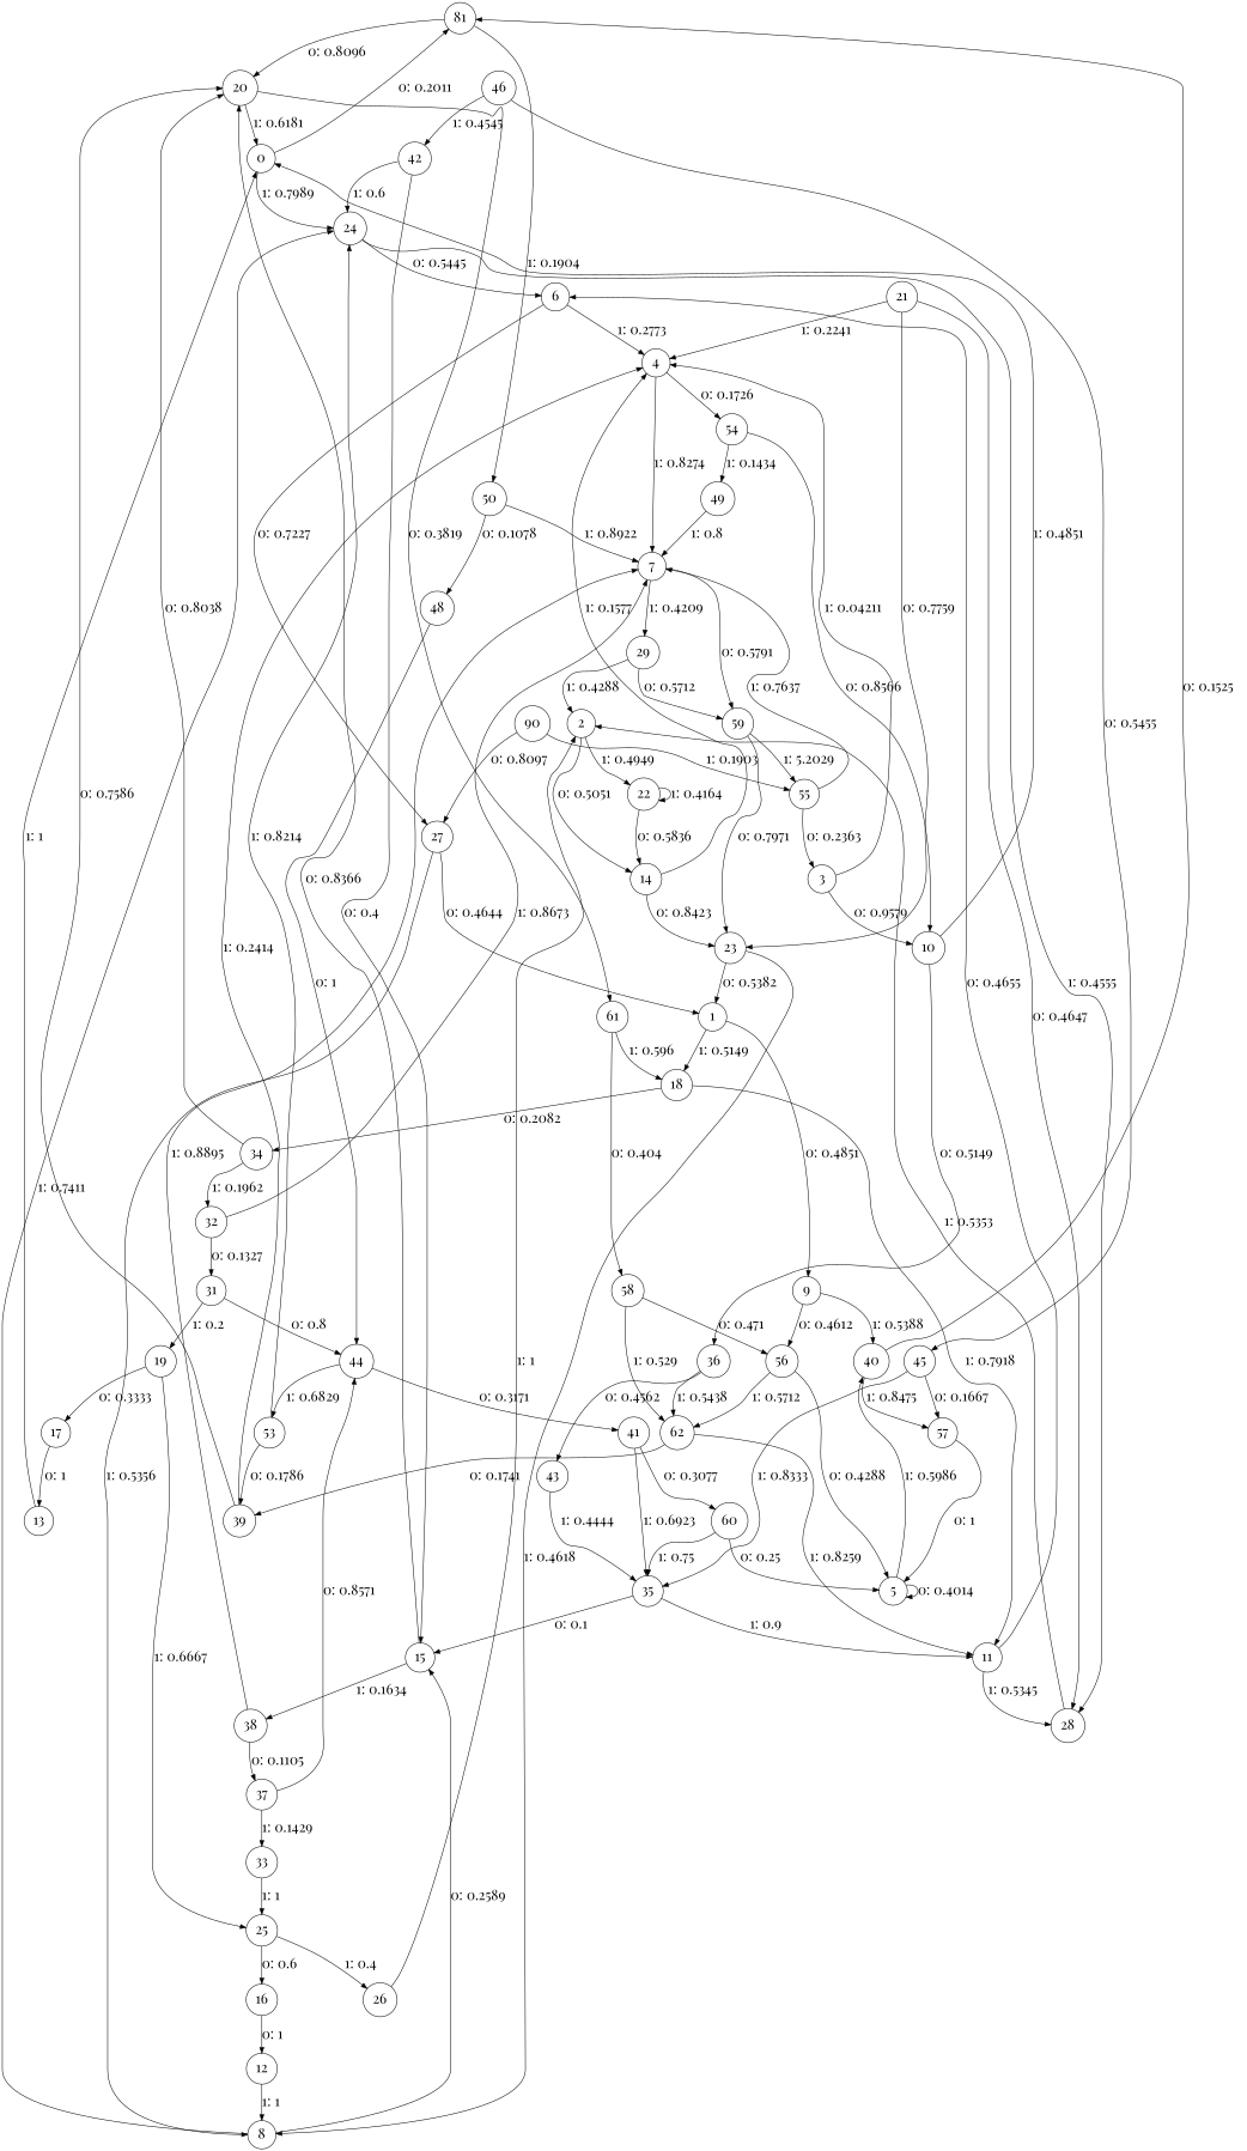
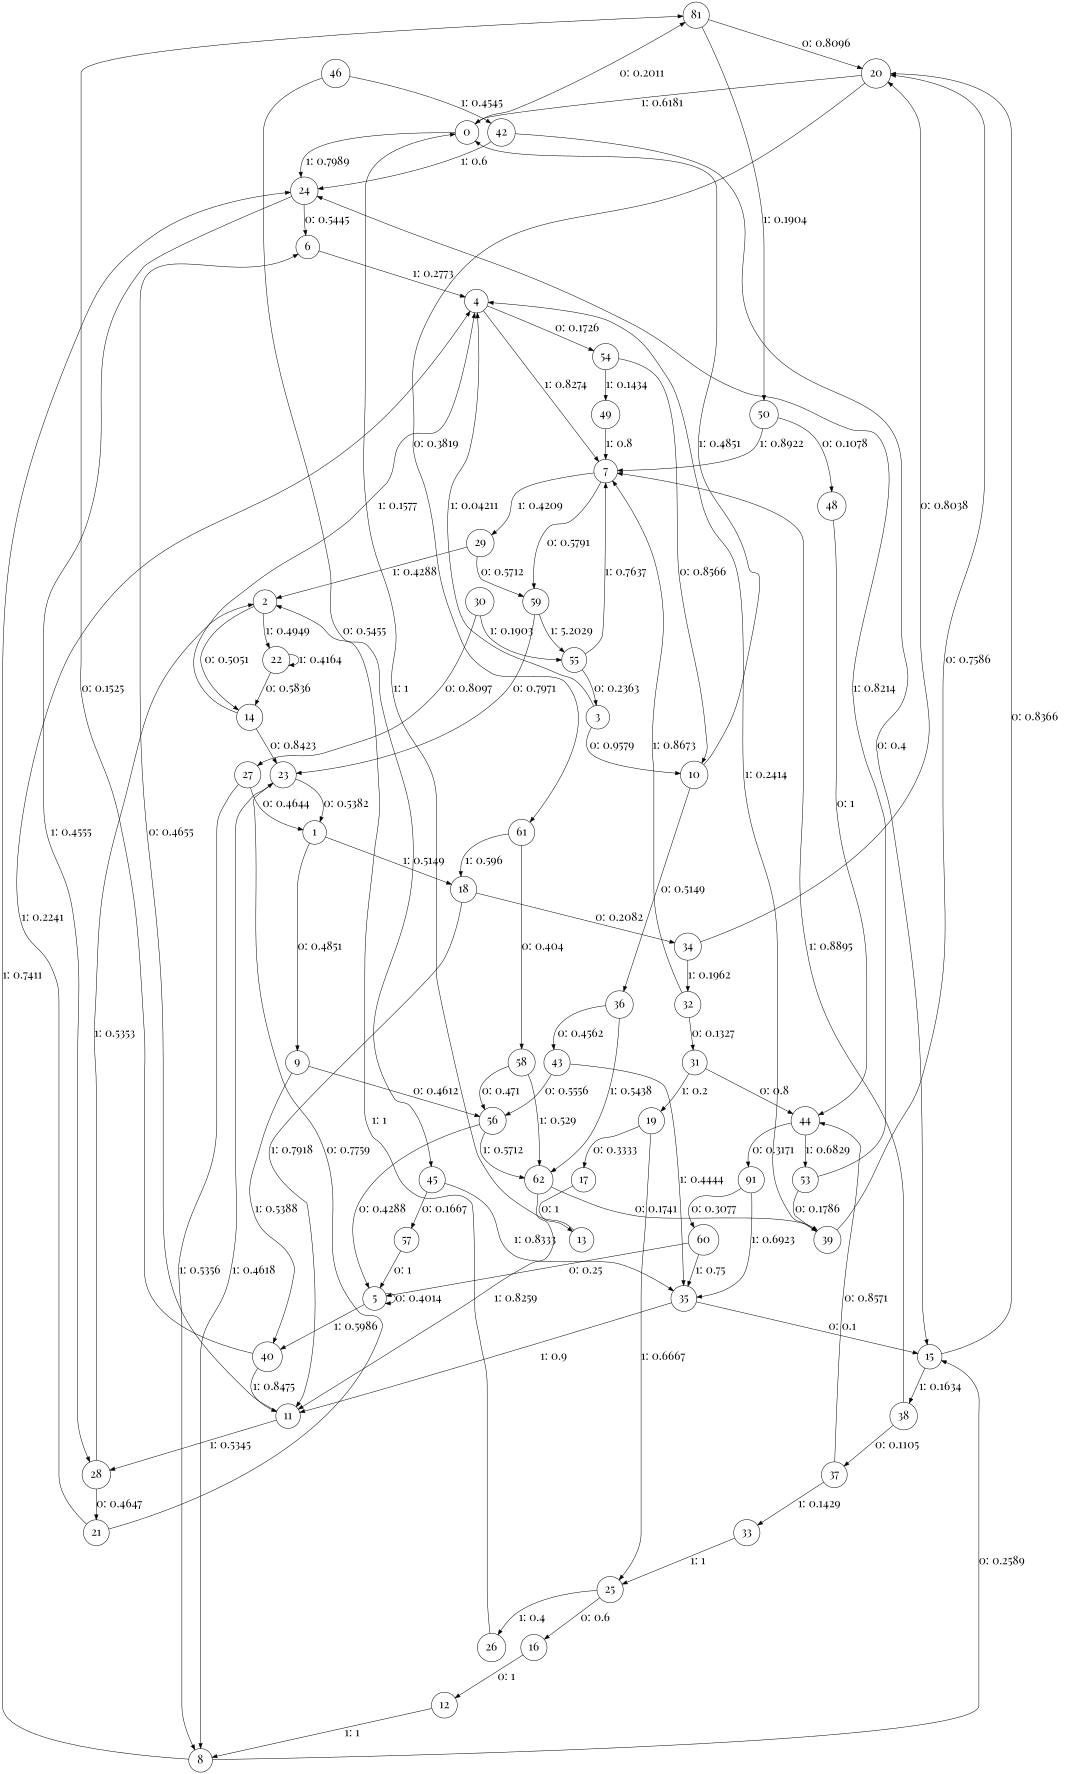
  digraph {
    fontname="Playfair Display"
    node [fontname="Playfair Display" fontsize=24 shape=circle]
    edge [fontname="Playfair Display" fontsize=24]
    n1 [label=81]
    0
    24
    20
    50
    6
    28
    61
    7
    48
    4
    27
    2
    21
    1
    9
    18
    40
    56
    11
    34
    5
    n23 [label=62]
    32
    14
    22
    23
    54
    8
    3
    10
    36
    43
    49
    29
    59
-   30 [label=90]
+   30
    55
    15
    38
    37
    39
    35
    12
    13
    58
    44
    33
    16
    17
    31
    19
    25
    26
-   41
+   41 [label=91]
    53
    60
    42
    45
    57
    46
    n1 -> 20 [label="0: 0.8096   "]
    n1 -> 50 [label="1: 0.1904   "]
    0 -> n1 [label="0: 0.2011   "]
    0 -> 24 [label="1: 0.7989   "]
    24 -> 6 [label="0: 0.5445   "]
    24 -> 28 [label="1: 0.4555   "]
    20 -> 0 [label="1: 0.6181   "]
    20 -> 61 [label="0: 0.3819   "]
    50 -> 7 [label="1: 0.8922   "]
    50 -> 48 [label="0: 0.1078   "]
    6 -> 4 [label="1: 0.2773   "]
-   6 -> 27 [label="0: 0.7227   "]
    28 -> 2 [label="1: 0.5353   "]
-   21 -> 28 [label="0: 0.4647   "]
+   28 -> 21 [label="0: 0.4647   "]
    61 -> 18 [label="1: 0.596    "]
    61 -> 58 [label="0: 0.404    "]
    7 -> 29 [label="1: 0.4209   "]
    7 -> 59 [label="0: 0.5791   "]
    48 -> 44 [label="0: 1        "]
    4 -> 7 [label="1: 0.8274   "]
    4 -> 54 [label="0: 0.1726   "]
    27 -> 1 [label="0: 0.4644   "]
    27 -> 8 [label="1: 0.5356   "]
    2 -> 14 [label="0: 0.5051   "]
    2 -> 22 [label="1: 0.4949   "]
    21 -> 4 [label="1: 0.2241   "]
    21 -> 23 [label="0: 0.7759   "]
    1 -> 9 [label="0: 0.4851   "]
    1 -> 18 [label="1: 0.5149   "]
    9 -> 40 [label="1: 0.5388   "]
    9 -> 56 [label="0: 0.4612   "]
    18 -> 11 [label="1: 0.7918   "]
    18 -> 34 [label="0: 0.2082   "]
    40 -> n1 [label="0: 0.1525   "]
-   40 -> 57 [label="1: 0.8475   "]
+   40 -> 11 [label="1: 0.8475   "]
    56 -> 5 [label="0: 0.4288   "]
    56 -> n23 [label="1: 0.5712   "]
    11 -> 6 [label="0: 0.4655   "]
    11 -> 28 [label="1: 0.5345   "]
    34 -> 20 [label="0: 0.8038   "]
    34 -> 32 [label="1: 0.1962   "]
    5 -> 40 [label="1: 0.5986   "]
    5 -> 5 [label="0: 0.4014   "]
    n23 -> 11 [label="1: 0.8259   "]
    n23 -> 39 [label="0: 0.1741   "]
    32 -> 7 [label="1: 0.8673   "]
    32 -> 31 [label="0: 0.1327   "]
    14 -> 4 [label="1: 0.1577   "]
    14 -> 23 [label="0: 0.8423   "]
    22 -> 14 [label="0: 0.5836   "]
    22 -> 22 [label="1: 0.4164   "]
    23 -> 1 [label="0: 0.5382   "]
    23 -> 8 [label="1: 0.4618   "]
    54 -> 10 [label="0: 0.8566   "]
    54 -> 49 [label="1: 0.1434   "]
    8 -> 24 [label="1: 0.7411   "]
    8 -> 15 [label="0: 0.2589   "]
    3 -> 4 [label="1: 0.04211  "]
    3 -> 10 [label="0: 0.9579   "]
    10 -> 0 [label="1: 0.4851   "]
    10 -> 36 [label="0: 0.5149   "]
    36 -> n23 [label="1: 0.5438   "]
    36 -> 43 [label="0: 0.4562   "]
+   43 -> 56 [label="0: 0.5556   "]
    43 -> 35 [label="1: 0.4444   "]
    49 -> 7 [label="1: 0.8      "]
    29 -> 2 [label="1: 0.4288   "]
    29 -> 59 [label="0: 0.5712   "]
    59 -> 23 [label="0: 0.7971   "]
    59 -> 55 [label="1: 5.2029   "]
    30 -> 27 [label="0: 0.8097   "]
    30 -> 55 [label="1: 0.1903   "]
    55 -> 7 [label="1: 0.7637   "]
    55 -> 3 [label="0: 0.2363   "]
    15 -> 20 [label="0: 0.8366   "]
    15 -> 38 [label="1: 0.1634   "]
    38 -> 7 [label="1: 0.8895   "]
    38 -> 37 [label="0: 0.1105   "]
    37 -> 44 [label="0: 0.8571   "]
    37 -> 33 [label="1: 0.1429   "]
    39 -> 20 [label="0: 0.7586   "]
    39 -> 4 [label="1: 0.2414   "]
    35 -> 11 [label="1: 0.9      "]
    35 -> 15 [label="0: 0.1      "]
    12 -> 8 [label="1: 1        "]
    13 -> 0 [label="1: 1        "]
    58 -> 56 [label="0: 0.471    "]
    58 -> n23 [label="1: 0.529    "]
    44 -> 41 [label="0: 0.3171   "]
    44 -> 53 [label="1: 0.6829   "]
    33 -> 25 [label="1: 1        "]
    16 -> 12 [label="0: 1        "]
    17 -> 13 [label="0: 1        "]
    31 -> 44 [label="0: 0.8      "]
    31 -> 19 [label="1: 0.2      "]
    19 -> 17 [label="0: 0.3333   "]
    19 -> 25 [label="1: 0.6667   "]
    25 -> 16 [label="0: 0.6      "]
    25 -> 26 [label="1: 0.4      "]
    26 -> 2 [label="1: 1        "]
    41 -> 35 [label="1: 0.6923   "]
    41 -> 60 [label="0: 0.3077   "]
    53 -> 24 [label="1: 0.8214   "]
    53 -> 39 [label="0: 0.1786   "]
    60 -> 5 [label="0: 0.25     "]
    60 -> 35 [label="1: 0.75     "]
    42 -> 24 [label="1: 0.6      "]
    42 -> 15 [label="0: 0.4      "]
    45 -> 35 [label="1: 0.8333   "]
    45 -> 57 [label="0: 0.1667   "]
    57 -> 5 [label="0: 1        "]
    46 -> 42 [label="1: 0.4545   "]
    46 -> 45 [label="0: 0.5455   "]
  }
